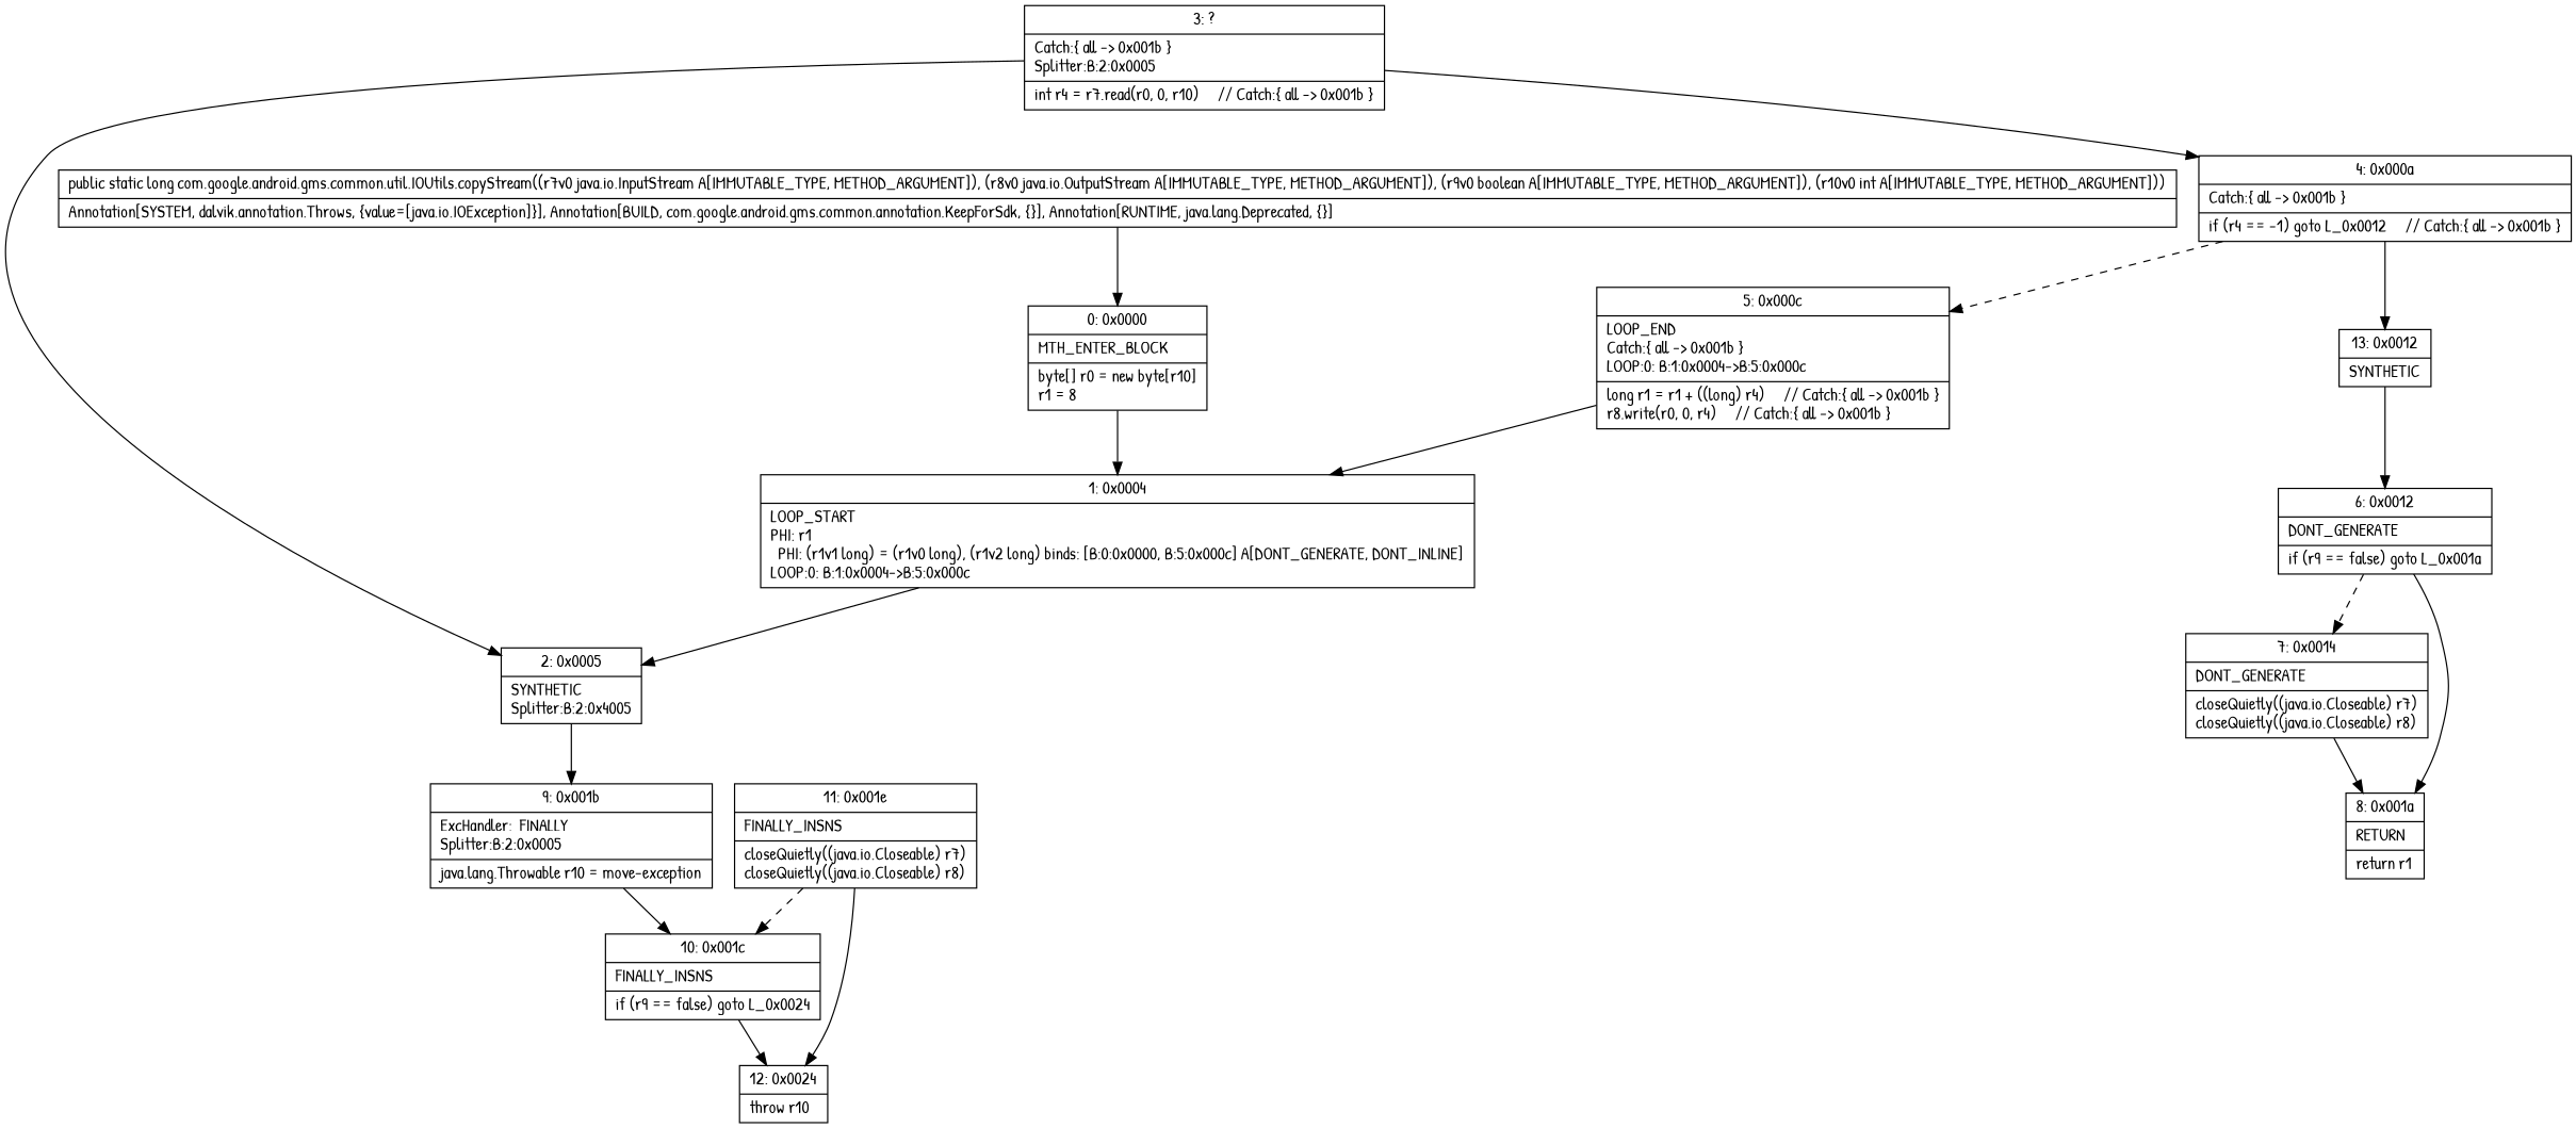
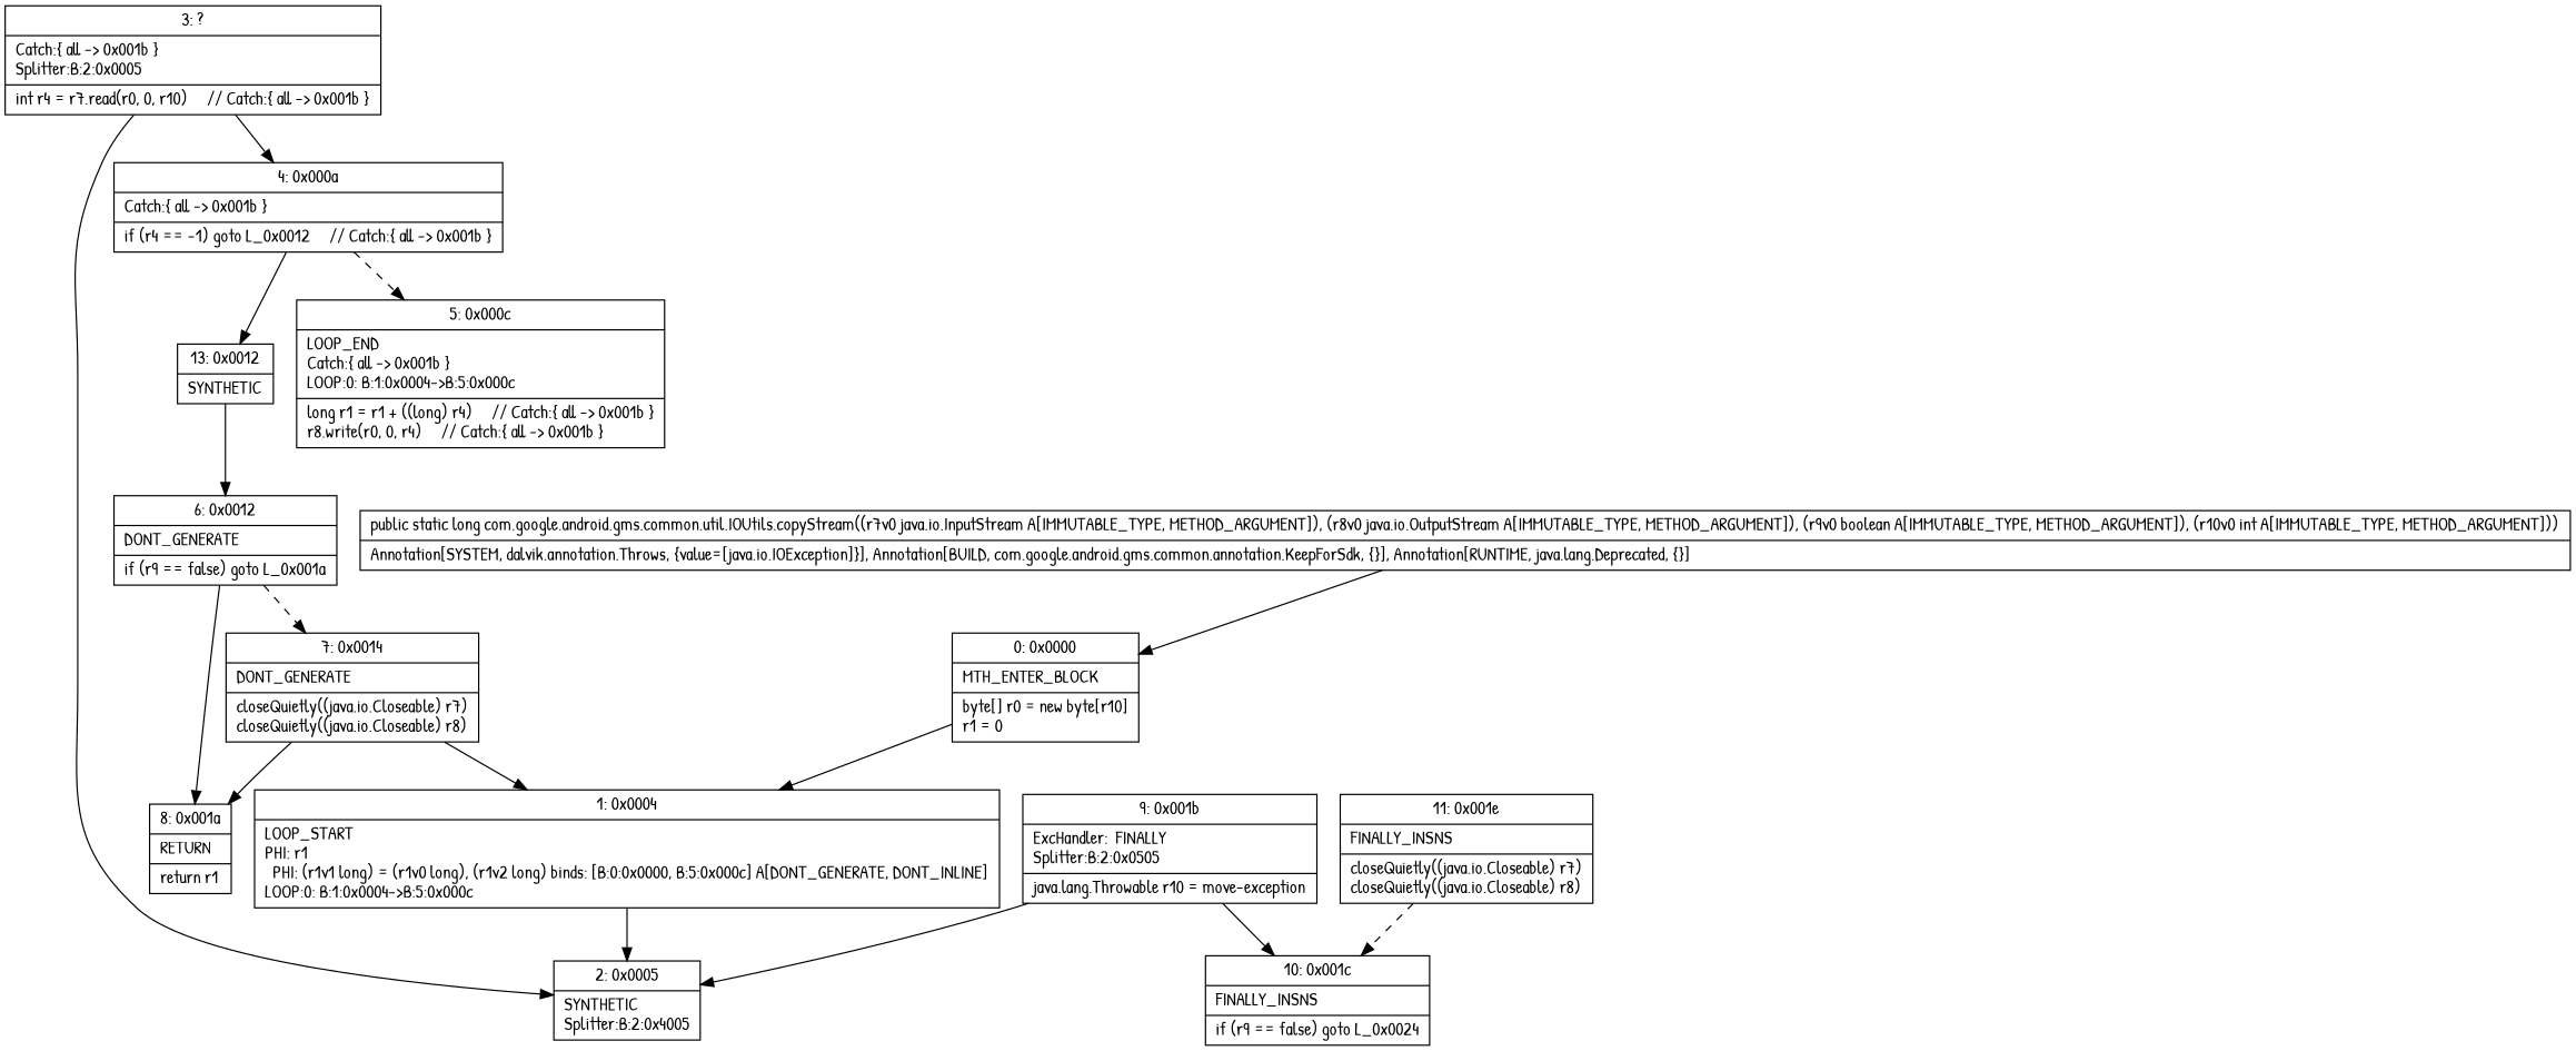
  digraph {
    fontname="Patrick Hand"
    node [fontname="Patrick Hand" shape=record]
    edge [fontname="Patrick Hand"]
-   n1 [label="{0\:\ 0x0000|MTH_ENTER_BLOCK\l|byte[] r0 = new byte[r10]\lr1 = 8\l}"]
+   n1 [label="{0\:\ 0x0000|MTH_ENTER_BLOCK\l|byte[] r0 = new byte[r10]\lr1 = 0\l}"]
    n2 [label="{1\:\ 0x0004|LOOP_START\lPHI: r1 \l  PHI: (r1v1 long) = (r1v0 long), (r1v2 long) binds: [B:0:0x0000, B:5:0x000c] A[DONT_GENERATE, DONT_INLINE]\lLOOP:0: B:1:0x0004\-\>B:5:0x000c\l}"]
    n3 [label="{2\:\ 0x0005|SYNTHETIC\lSplitter:B:2:0x4005\l}"]
-   n4 [label="{9\:\ 0x001b|ExcHandler:  FINALLY\lSplitter:B:2:0x0005\l|java.lang.Throwable r10 = move\-exception\l}"]
+   n4 [label="{9\:\ 0x001b|ExcHandler:  FINALLY\lSplitter:B:2:0x0505\l|java.lang.Throwable r10 = move\-exception\l}"]
    n5 [label="{3\:\ ?|Catch:\{ all \-\> 0x001b \}\lSplitter:B:2:0x0005\l|int r4 = r7.read(r0, 0, r10)     \/\/ Catch:\{ all \-\> 0x001b \}\l}"]
    n6 [label="{4\:\ 0x000a|Catch:\{ all \-\> 0x001b \}\l|if (r4 == \-1) goto L_0x0012     \/\/ Catch:\{ all \-\> 0x001b \}\l}"]
    n7 [label="{10\:\ 0x001c|FINALLY_INSNS\l|if (r9 == false) goto L_0x0024\l}"]
    n8 [label="{5\:\ 0x000c|LOOP_END\lCatch:\{ all \-\> 0x001b \}\lLOOP:0: B:1:0x0004\-\>B:5:0x000c\l|long r1 = r1 + ((long) r4)     \/\/ Catch:\{ all \-\> 0x001b \}\lr8.write(r0, 0, r4)     \/\/ Catch:\{ all \-\> 0x001b \}\l}"]
    n9 [label="{13\:\ 0x0012|SYNTHETIC\l}"]
    n10 [label="{6\:\ 0x0012|DONT_GENERATE\l|if (r9 == false) goto L_0x001a\l}"]
    n11 [label="{7\:\ 0x0014|DONT_GENERATE\l|closeQuietly((java.io.Closeable) r7)\lcloseQuietly((java.io.Closeable) r8)\l}"]
    n12 [label="{8\:\ 0x001a|RETURN\l|return r1\l}"]
-   n13 [label="{12\:\ 0x0024|throw r10\l}"]
    n14 [label="{11\:\ 0x001e|FINALLY_INSNS\l|closeQuietly((java.io.Closeable) r7)\lcloseQuietly((java.io.Closeable) r8)\l}"]
    n15 [label="{public static long com.google.android.gms.common.util.IOUtils.copyStream((r7v0 java.io.InputStream A[IMMUTABLE_TYPE, METHOD_ARGUMENT]), (r8v0 java.io.OutputStream A[IMMUTABLE_TYPE, METHOD_ARGUMENT]), (r9v0 boolean A[IMMUTABLE_TYPE, METHOD_ARGUMENT]), (r10v0 int A[IMMUTABLE_TYPE, METHOD_ARGUMENT]))  | Annotation[SYSTEM, dalvik.annotation.Throws, \{value=[java.io.IOException]\}], Annotation[BUILD, com.google.android.gms.common.annotation.KeepForSdk, \{\}], Annotation[RUNTIME, java.lang.Deprecated, \{\}]\l}"]
    n1 -> n2
    n2 -> n3
-   n3 -> n4
+   n4 -> n3
    n4 -> n7
    n5 -> n3
    n5 -> n6
    n6 -> n8 [style=dashed]
    n6 -> n9
-   n7 -> n13
-   n8 -> n2
+   n11 -> n2
    n9 -> n10
    n10 -> n11 [style=dashed]
    n10 -> n12
    n11 -> n12
    n14 -> n7 [style=dashed]
-   n14 -> n13
    n15 -> n1
  }
